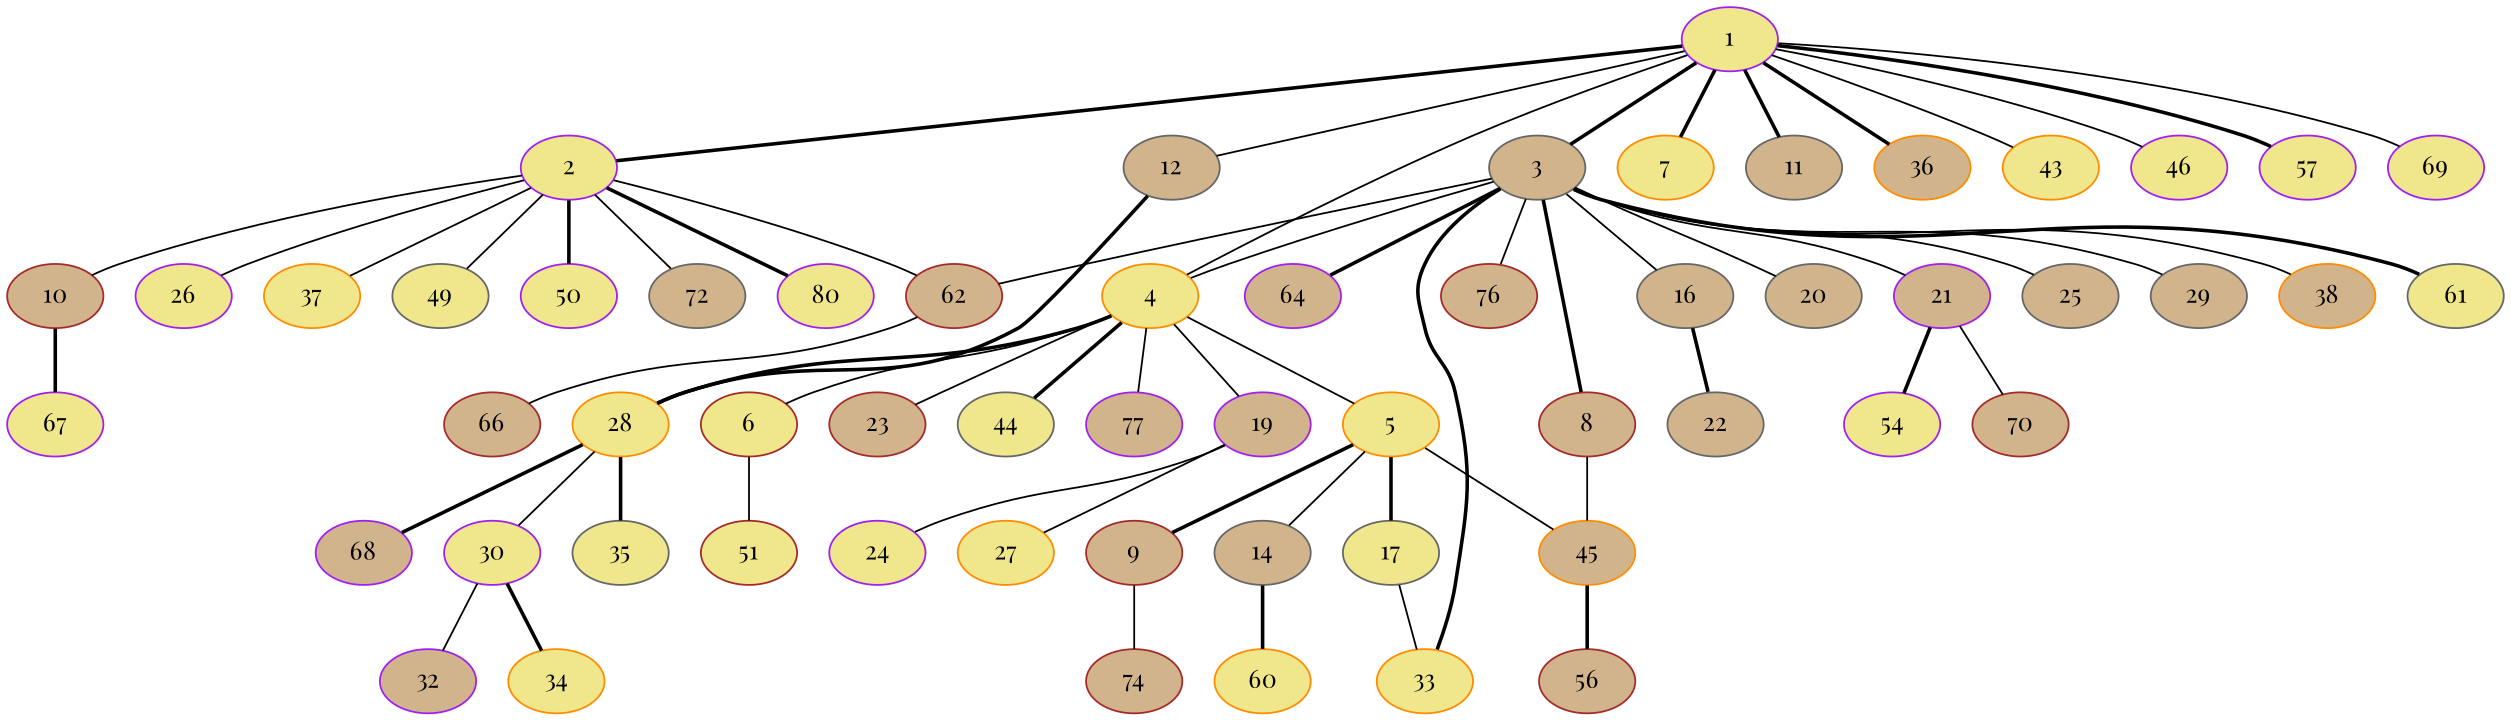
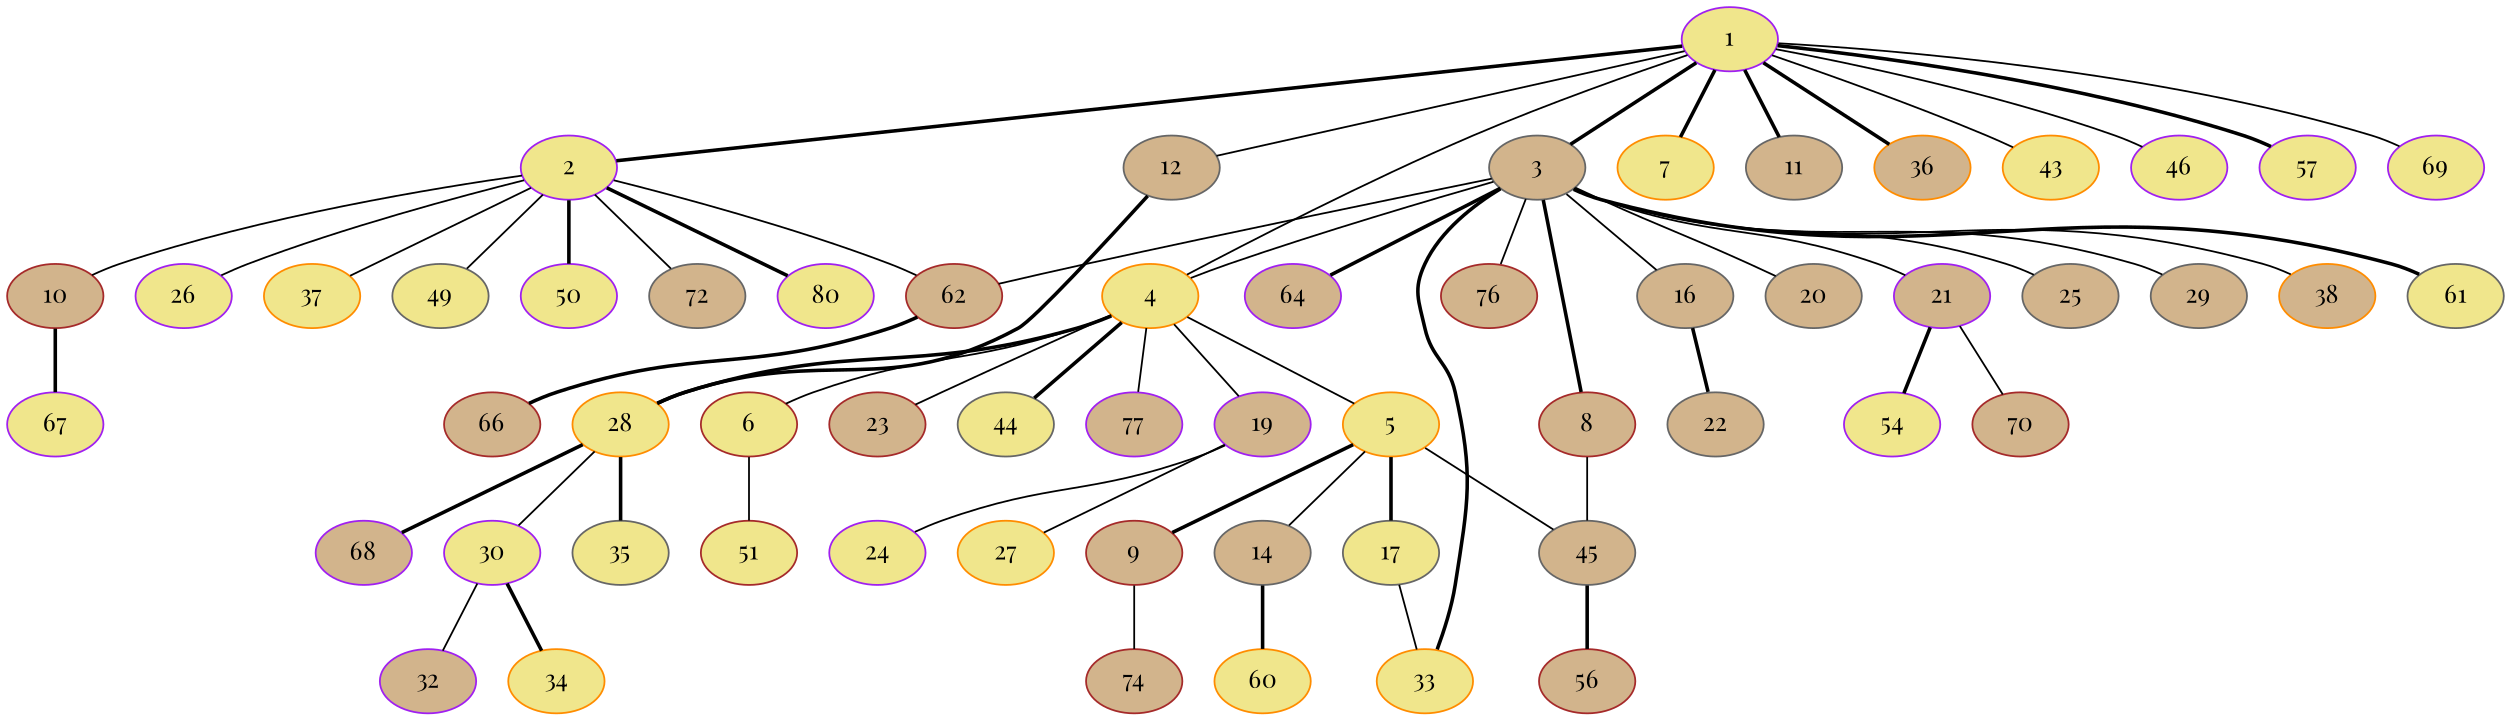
  graph {
    fontname="Playfair Display"
    node [color=purple fillcolor=khaki fontname="Playfair Display" style=filled]
    edge [fontname="Playfair Display" style=solid]
    1 [super="+13"]
    2 [super="+41"]
    3 [color=gray40 fillcolor=tan super="+79"]
    4 [color=darkorange super="+31"]
    7 [color=darkorange]
    11 [color=gray40 fillcolor=tan]
    12 [color=gray40 fillcolor=tan super="+15"]
    36 [color=darkorange fillcolor=tan]
    43 [color=darkorange]
    46
    57
    69
    10 [color=brown fillcolor=tan super="+53"]
    26
    37 [color=darkorange]
    49 [color=gray40]
    50
    62 [color=brown fillcolor=tan super="+65"]
    n19 [color=gray40 fillcolor=tan label=72]
    80
    8 [color=brown fillcolor=tan super="+72"]
    16 [color=gray40 fillcolor=tan super="+18"]
    20 [color=gray40 fillcolor=tan]
    21 [fillcolor=tan super="+47"]
    25 [color=gray40 fillcolor=tan]
    29 [color=gray40 fillcolor=tan]
    33 [color=darkorange super="+40"]
    38 [color=darkorange fillcolor=tan]
    61 [color=gray40]
    64 [fillcolor=tan]
    76 [color=brown fillcolor=tan]
    5 [color=darkorange super="+59"]
    6 [color=brown]
    19 [fillcolor=tan super="+48"]
    23 [color=brown fillcolor=tan]
    28 [color=darkorange super="+42"]
    44 [color=gray40]
    77 [fillcolor=tan]
    67 [super="+73"]
    66 [color=brown fillcolor=tan]
-   45 [color=darkorange fillcolor=tan super="+52"]
+   45 [color=gray40 fillcolor=tan super="+52"]
    22 [color=gray40 fillcolor=tan]
    54 [super="+58"]
    70 [color=brown fillcolor=tan]
    9 [color=brown fillcolor=tan super="+55"]
    14 [color=gray40 fillcolor=tan]
    17 [color=gray40 super="+81"]
    51 [color=brown]
    24 [super="+78"]
    27 [color=darkorange super="+63"]
    30 [super="+39"]
    35 [color=gray40]
    68 [fillcolor=tan]
    74 [color=brown fillcolor=tan]
    60 [color=darkorange]
    56 [color=brown fillcolor=tan]
    32 [fillcolor=tan]
    34 [color=darkorange]
    1 -- 2 [style=bold]
    1 -- 3 [style=bold weight=2]
    1 -- 4
    1 -- 7 [style=bold]
    1 -- 11 [style=bold]
    1 -- 12
    1 -- 36 [style=bold]
    1 -- 43
    1 -- 46
    1 -- 57 [style=bold]
    1 -- 69
    2 -- 10
    2 -- 26
    2 -- 37
    2 -- 49
    2 -- 50 [style=bold]
    2 -- 62
    2 -- n19
    2 -- 80 [style=bold]
    3 -- 4
    3 -- 62
    3 -- 8 [style=bold]
    3 -- 16
    3 -- 20
    3 -- 21
    3 -- 25
    3 -- 29
    3 -- 33 [style=bold]
    3 -- 38
    3 -- 61 [style=bold]
    3 -- 64 [style=bold]
    3 -- 76
    4 -- 5
    4 -- 6
    4 -- 19
    4 -- 23
    4 -- 28 [style=bold]
    4 -- 44 [style=bold]
    4 -- 77
    12 -- 28 [style=bold]
    10 -- 67 [style=bold]
-   62 -- 66
+   62 -- 66 [style=bold]
    8 -- 45
    16 -- 22 [style=bold]
    21 -- 54 [style=bold]
    21 -- 70
    5 -- 45
    5 -- 9 [style=bold]
    5 -- 14
    5 -- 17 [style=bold]
    6 -- 51
    19 -- 24
    19 -- 27
    28 -- 30
    28 -- 35 [style=bold]
    28 -- 68 [style=bold]
    45 -- 56 [style=bold]
    9 -- 74
    14 -- 60 [style=bold]
    17 -- 33
    30 -- 32
    30 -- 34 [style=bold]
  }
